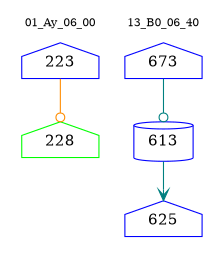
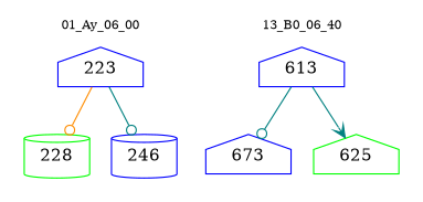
  digraph {
    node [color=blue shape=house]
    edge [arrowhead=odot color=teal]
    n1 [label=223]
-   n2 [color=green label=228]
-   n4 [label=613 shape=cylinder]
+   n2 [color=green label=228 shape=cylinder]
+   n3 [label=246 shape=cylinder]
+   n4 [label=613]
    n5 [label=673]
-   n6 [label=625]
+   n6 [color=green label=625]
    subgraph cluster_1 {
      color=white
      fontsize=10
      label="01_Ay_06_00"
      n1
      n2
+     n3
    }
    subgraph cluster_2 {
      color=white
      fontsize=10
      label="13_B0_06_40"
      n4
      n5
      n6
    }
    n1 -> n2 [color=darkorange]
-   n5 -> n4
+   n1 -> n3
+   n4 -> n5
    n4 -> n6 [arrowhead=vee]
  }
